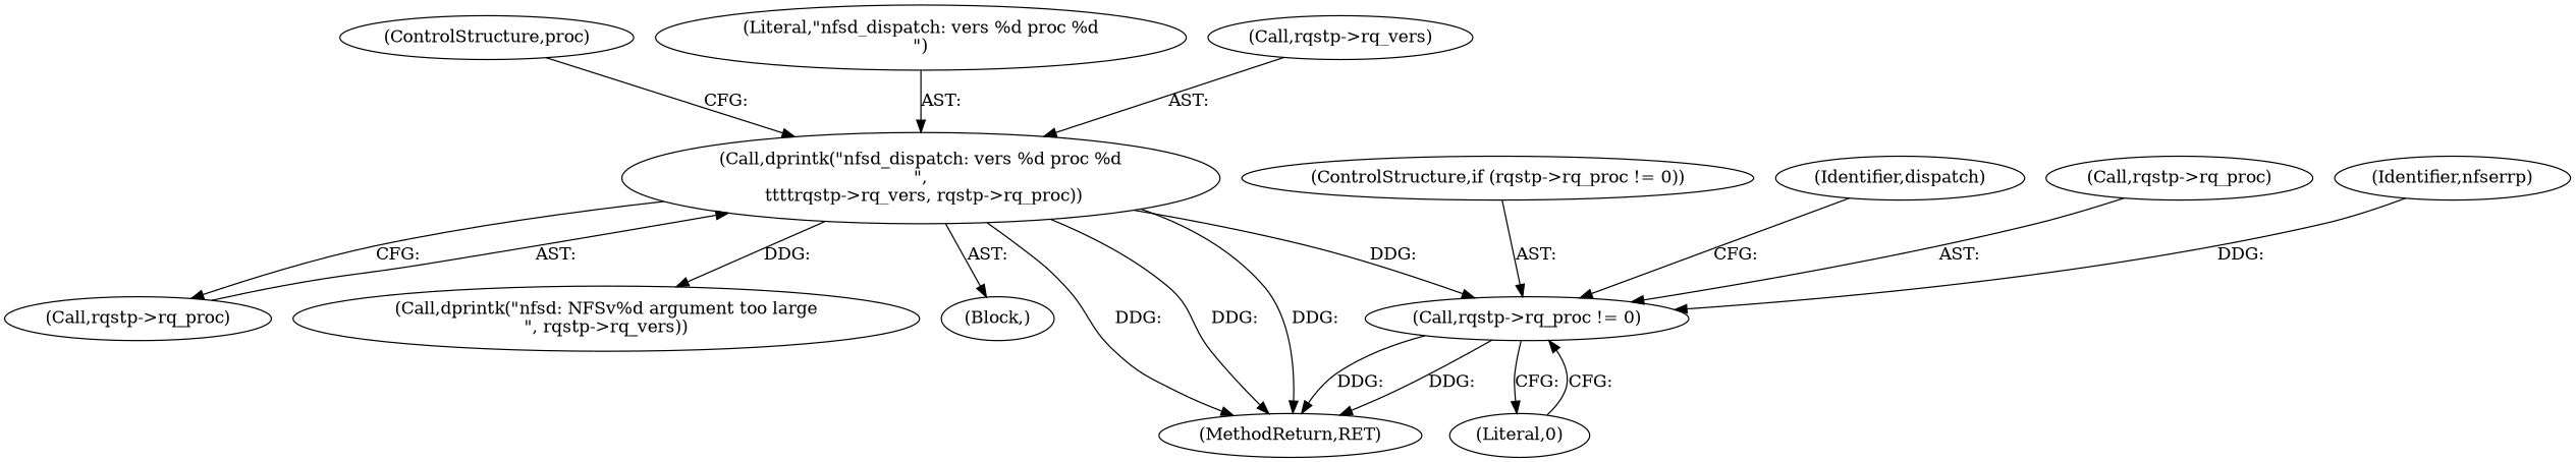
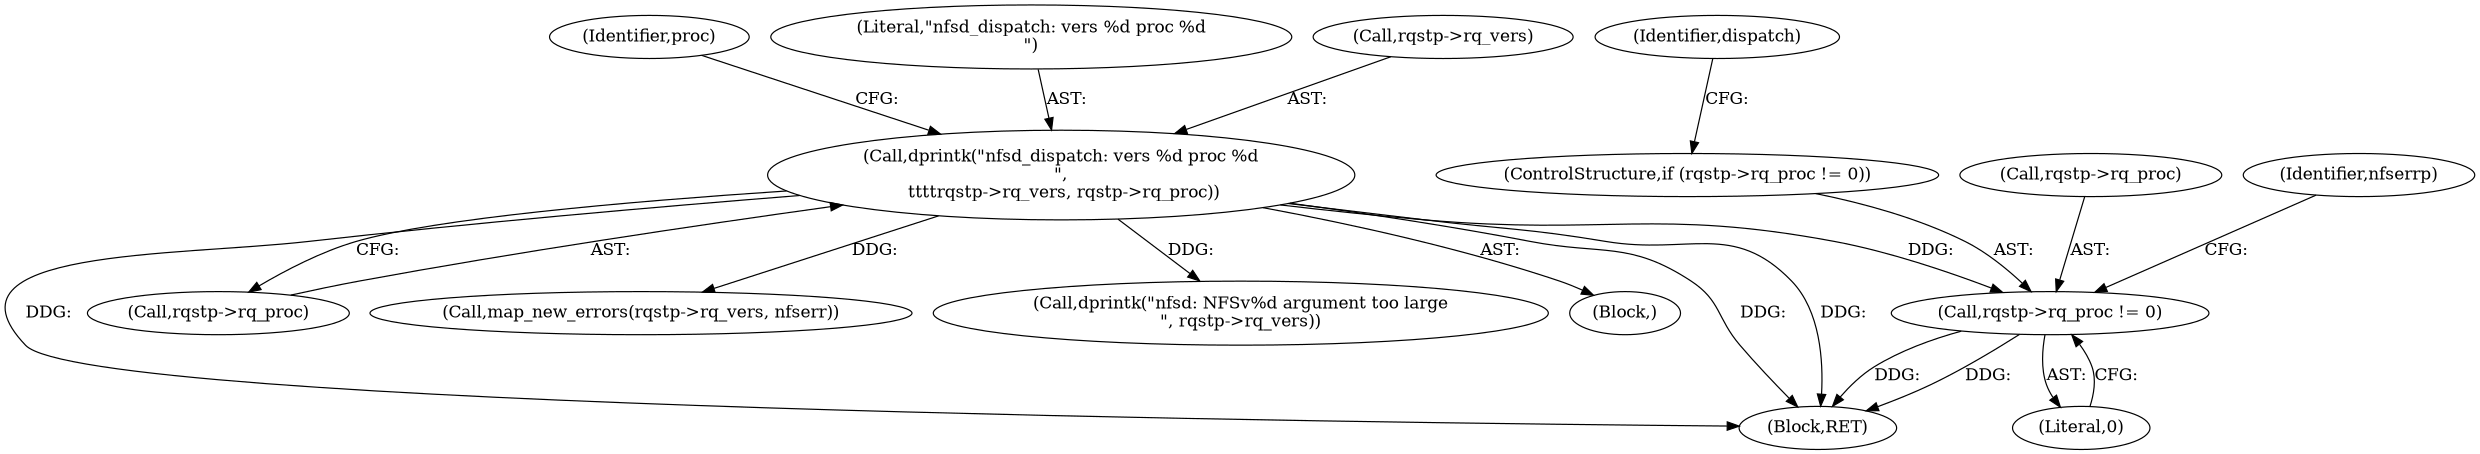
  digraph {
    n1 [label="(Call,rqstp->rq_proc != 0)"]
    n2 [label="(Literal,0)"]
-   n3 [label="(MethodReturn,RET)"]
+   n3 [label="(Block,RET)"]
    n4 [label="(ControlStructure,if (rqstp->rq_proc != 0))"]
    n5 [label="(Call,dprintk(\"nfsd_dispatch: vers %d proc %d\n\",\n \t\t\t\trqstp->rq_vers, rqstp->rq_proc))"]
    n6 [label="(Call,rqstp->rq_proc)"]
+   n7 [label="(Call,map_new_errors(rqstp->rq_vers, nfserr))"]
    n8 [label="(Call,dprintk(\"nfsd: NFSv%d argument too large\n\", rqstp->rq_vers))"]
    n9 [label="(Block,)"]
-   n10 [label="(ControlStructure,proc)"]
+   n10 [label="(Identifier,proc)"]
    n11 [label="(Identifier,dispatch)"]
    n12 [label="(Literal,\"nfsd_dispatch: vers %d proc %d\n\")"]
    n13 [label="(Call,rqstp->rq_proc)"]
    n14 [label="(Call,rqstp->rq_vers)"]
    n15 [label="(Identifier,nfserrp)"]
-   n1 -> n2 [label="CFG: "]
+   n1 -> n2 [label="AST: "]
    n1 -> n3 [label="DDG: "]
    n1 -> n3 [label="DDG: "]
    n2 -> n1 [label="CFG: "]
    n4 -> n1 [label="AST: "]
    n5 -> n1 [label="DDG: "]
    n5 -> n3 [label="DDG: "]
    n5 -> n3 [label="DDG: "]
    n5 -> n3 [label="DDG: "]
    n5 -> n6 [label="CFG: "]
+   n5 -> n7 [label="DDG: "]
    n5 -> n8 [label="DDG: "]
    n5 -> n9 [label="AST: "]
    n6 -> n5 [label="AST: "]
    n10 -> n5 [label="CFG: "]
-   n11 -> n1 [label="CFG: "]
+   n11 -> n4 [label="CFG: "]
    n12 -> n5 [label="AST: "]
    n13 -> n1 [label="AST: "]
    n14 -> n5 [label="AST: "]
-   n15 -> n1 [label="DDG: "]
+   n15 -> n1 [label="CFG: "]
  }
